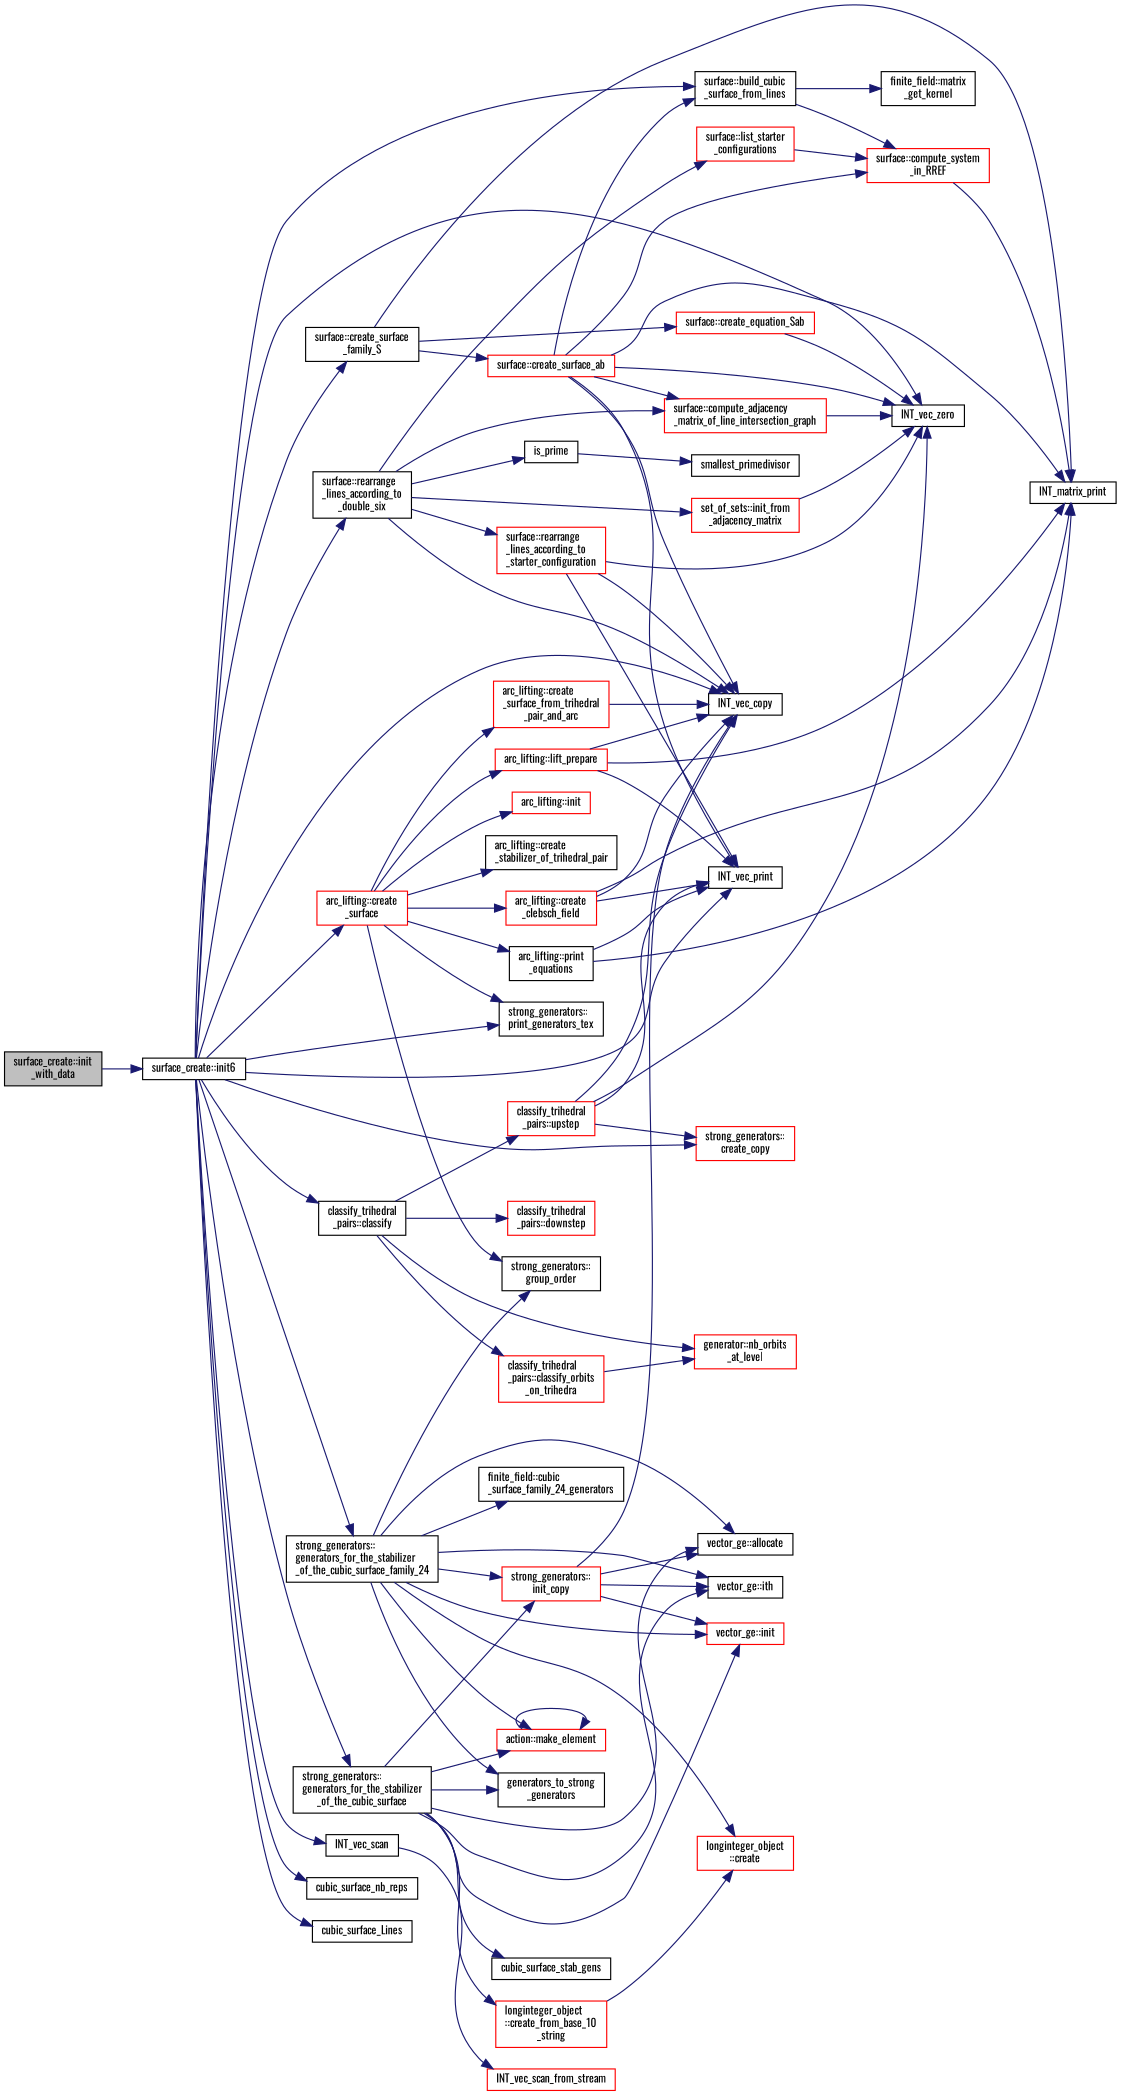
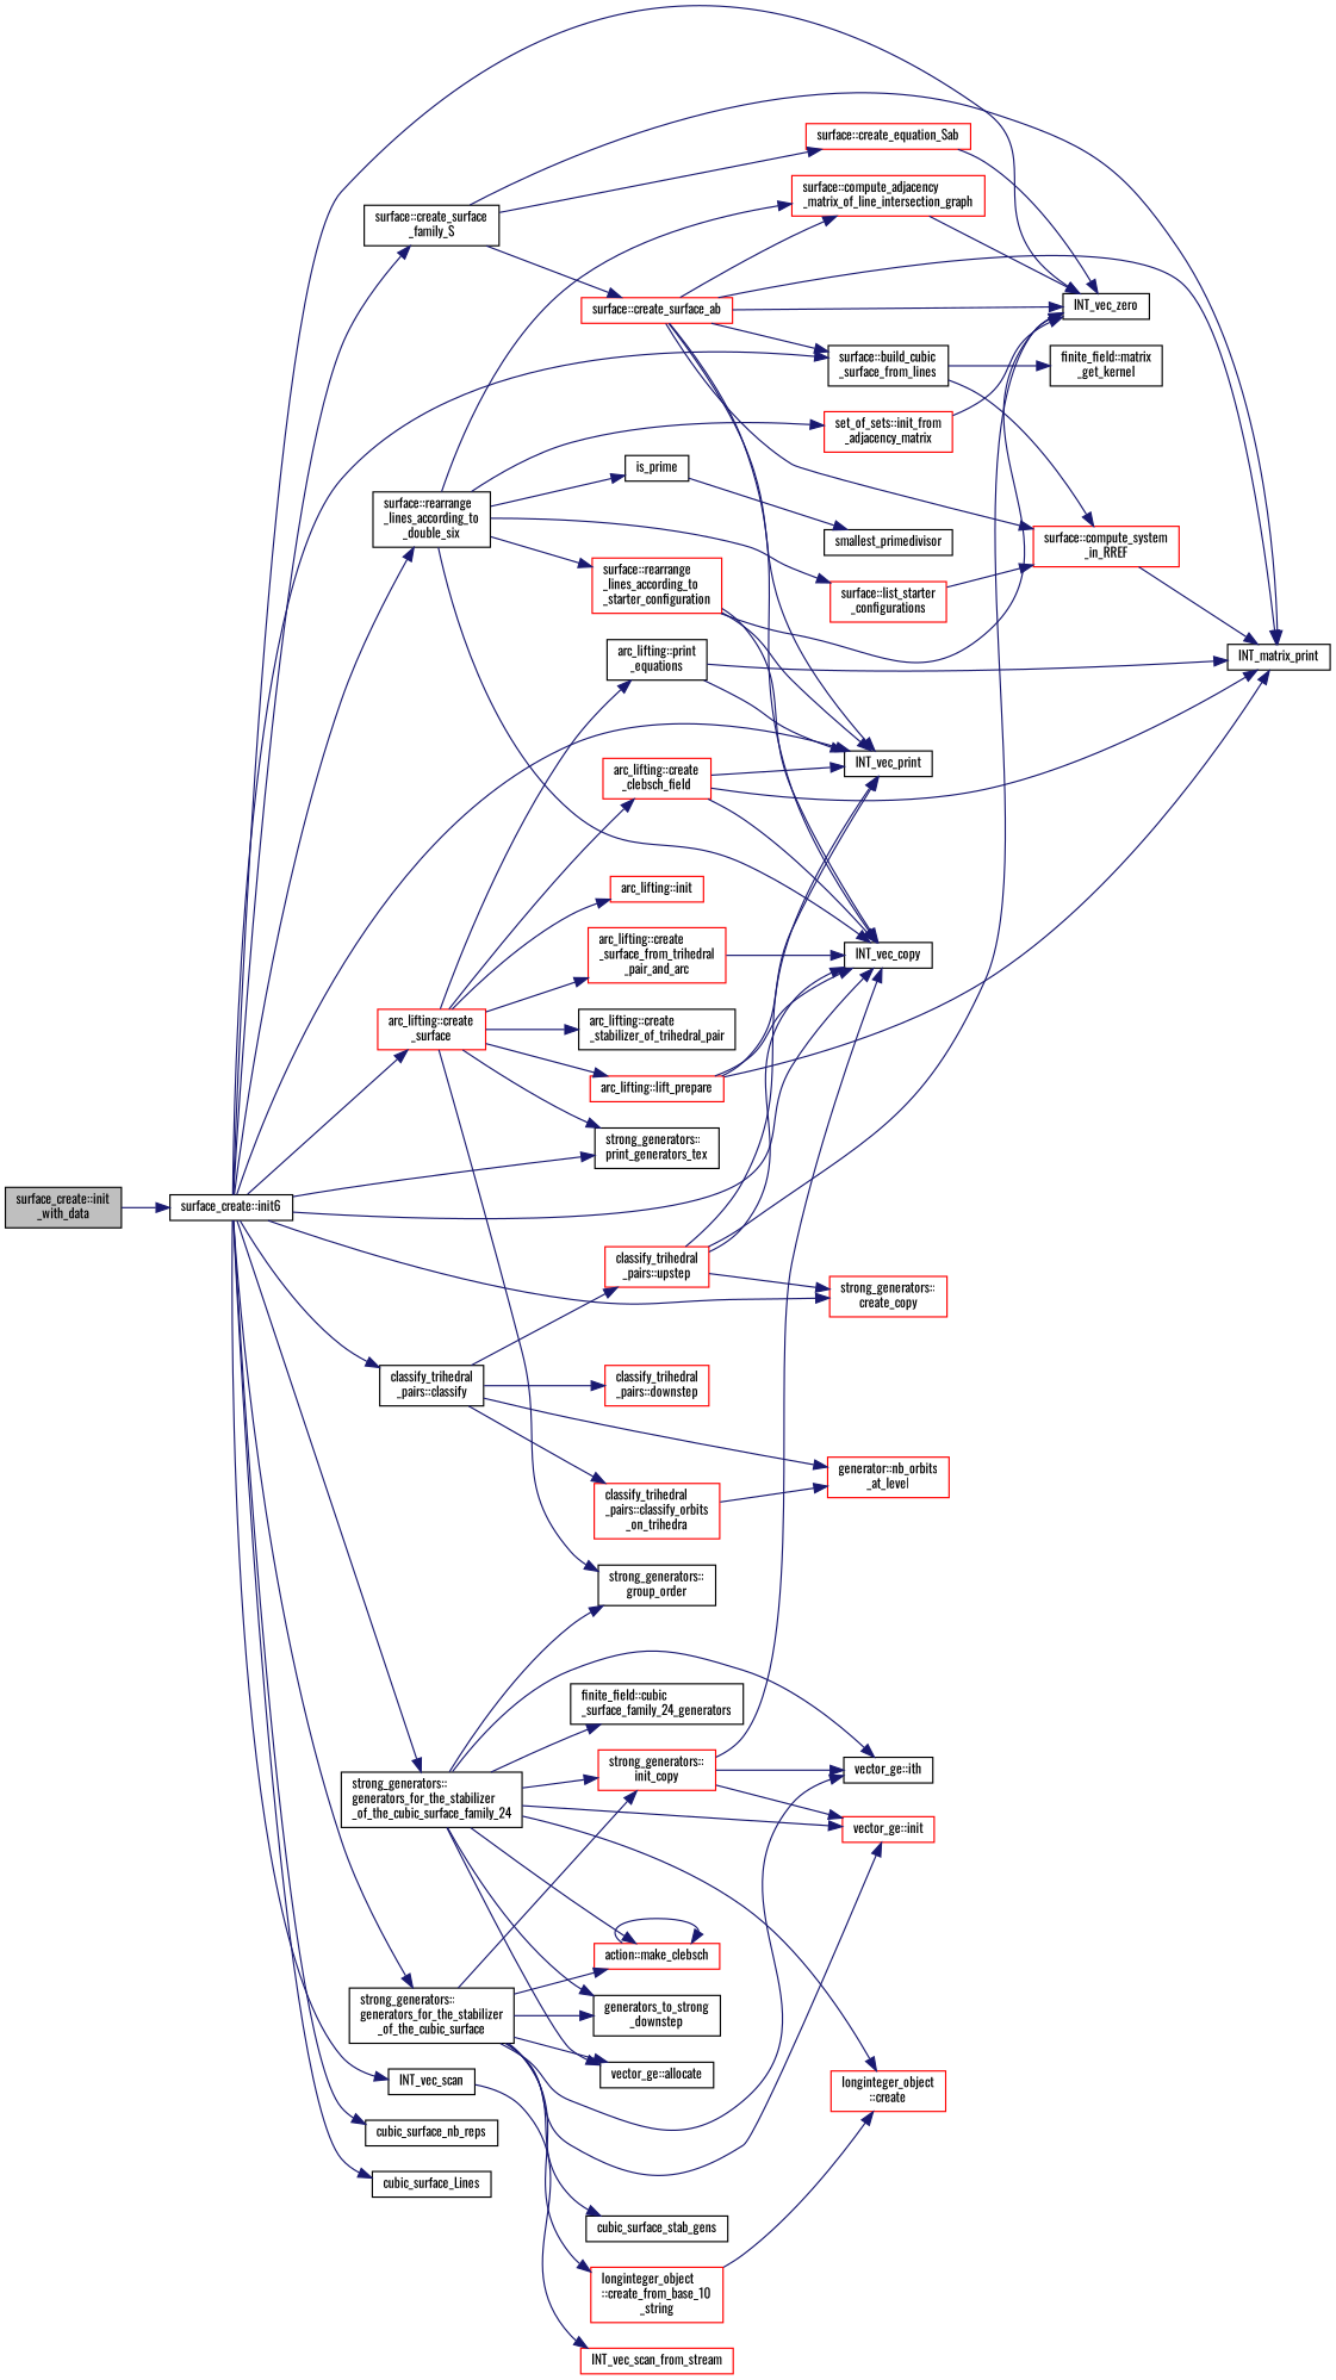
  digraph {
    fontname=Oswald
    rankdir=LR
    node [color=black fillcolor=white fontname=Oswald fontsize=10 shape=record style=filled]
    edge [color=midnightblue fontname=Oswald fontsize=10 labelfontname=Helvetica labelfontsize=10 style=solid]
    n1 [fillcolor=grey75 fontcolor=black height=0.2 label="surface_create::init\l_with_data" width=0.4]
    n2 [height=0.2 label="surface_create::init6" width=0.4]
    n3 [height=0.2 label=is_prime width=0.4]
    n4 [height=0.2 label=smallest_primedivisor width=0.4]
    n5 [height=0.2 label="surface::create_surface\l_family_S" width=0.4]
    n6 [height=0.2 label=INT_vec_zero width=0.4]
    n7 [height=0.2 label=INT_vec_copy width=0.4]
    n8 [height=0.2 label=INT_vec_print width=0.4]
    n9 [height=0.2 label="surface::build_cubic\l_surface_from_lines" width=0.4]
    n10 [height=0.2 label="strong_generators::\lgenerators_for_the_stabilizer\l_of_the_cubic_surface_family_24" width=0.4]
    n11 [height=0.2 label=INT_vec_scan width=0.4]
    n12 [height=0.2 label=cubic_surface_nb_reps width=0.4]
    n13 [height=0.2 label=cubic_surface_Lines width=0.4]
    n14 [height=0.2 label="surface::rearrange\l_lines_according_to\l_double_six" width=0.4]
    n15 [height=0.2 label="strong_generators::\lgenerators_for_the_stabilizer\l_of_the_cubic_surface" width=0.4]
    n16 [height=0.2 label="classify_trihedral\l_pairs::classify" width=0.4]
    n17 [color=red height=0.2 label="strong_generators::\lcreate_copy" width=0.4]
    n18 [color=red height=0.2 label="arc_lifting::create\l_surface" width=0.4]
    n19 [height=0.2 label="strong_generators::\lprint_generators_tex" width=0.4]
    n20 [color=red height=0.2 label="surface::create_surface_ab" width=0.4]
    n21 [height=0.2 label=INT_matrix_print width=0.4]
    n22 [color=red height=0.2 label="surface::create_equation_Sab" width=0.4]
    n23 [color=red height=0.2 label="surface::compute_system\l_in_RREF" width=0.4]
    n24 [height=0.2 label="finite_field::matrix\l_get_kernel" width=0.4]
    n25 [height=0.2 label="strong_generators::\lgroup_order" width=0.4]
    n26 [height=0.2 label="finite_field::cubic\l_surface_family_24_generators" width=0.4]
    n27 [color=red height=0.2 label="vector_ge::init" width=0.4]
    n28 [color=red height=0.2 label="longinteger_object\l::create" width=0.4]
    n29 [height=0.2 label="vector_ge::allocate" width=0.4]
-   n30 [color=red height=0.2 label="action::make_element" width=0.4]
+   n30 [color=red height=0.2 label="action::make_clebsch" width=0.4]
    n31 [height=0.2 label="vector_ge::ith" width=0.4]
-   n32 [height=0.2 label="generators_to_strong\l_generators" width=0.4]
+   n32 [height=0.2 label="generators_to_strong\l_downstep" width=0.4]
    n33 [color=red height=0.2 label="strong_generators::\linit_copy" width=0.4]
    n34 [color=red height=0.2 label=INT_vec_scan_from_stream width=0.4]
    n35 [color=red height=0.2 label="surface::compute_adjacency\l_matrix_of_line_intersection_graph" width=0.4]
    n36 [color=red height=0.2 label="set_of_sets::init_from\l_adjacency_matrix" width=0.4]
    n37 [color=red height=0.2 label="surface::list_starter\l_configurations" width=0.4]
    n38 [color=red height=0.2 label="surface::rearrange\l_lines_according_to\l_starter_configuration" width=0.4]
    n39 [height=0.2 label=cubic_surface_stab_gens width=0.4]
    n40 [color=red height=0.2 label="longinteger_object\l::create_from_base_10\l_string" width=0.4]
    n41 [color=red height=0.2 label="classify_trihedral\l_pairs::classify_orbits\l_on_trihedra" width=0.4]
    n42 [color=red height=0.2 label="generator::nb_orbits\l_at_level" width=0.4]
    n43 [color=red height=0.2 label="classify_trihedral\l_pairs::downstep" width=0.4]
    n44 [color=red height=0.2 label="classify_trihedral\l_pairs::upstep" width=0.4]
    n45 [color=red height=0.2 label="arc_lifting::init" width=0.4]
    n46 [color=red height=0.2 label="arc_lifting::lift_prepare" width=0.4]
    n47 [color=red height=0.2 label="arc_lifting::create\l_surface_from_trihedral\l_pair_and_arc" width=0.4]
    n48 [height=0.2 label="arc_lifting::print\l_equations" width=0.4]
    n49 [color=red height=0.2 label="arc_lifting::create\l_clebsch_field" width=0.4]
    n50 [height=0.2 label="arc_lifting::create\l_stabilizer_of_trihedral_pair" width=0.4]
    n1 -> n2
    n2 -> n5
    n2 -> n6
    n2 -> n7
    n2 -> n8
    n2 -> n9
    n2 -> n10
    n2 -> n11
    n2 -> n12
    n2 -> n13
    n2 -> n14
    n2 -> n15
    n2 -> n16
    n2 -> n17
    n2 -> n18
    n2 -> n19
    n3 -> n4
    n5 -> n20
    n5 -> n21
    n5 -> n22
    n9 -> n23
    n9 -> n24
    n10 -> n25
    n10 -> n26
    n10 -> n27
    n10 -> n28
    n10 -> n29
    n10 -> n30
    n10 -> n31
    n10 -> n32
    n10 -> n33
    n11 -> n34
    n14 -> n3
    n14 -> n7
    n14 -> n35
    n14 -> n36
    n14 -> n37
    n14 -> n38
    n15 -> n27
    n15 -> n29
    n15 -> n30
    n15 -> n31
    n15 -> n32
    n15 -> n33
    n15 -> n39
    n15 -> n40
    n16 -> n41
    n16 -> n42
    n16 -> n43
    n16 -> n44
    n18 -> n19
    n18 -> n25
    n18 -> n45
    n18 -> n46
    n18 -> n47
    n18 -> n48
    n18 -> n49
    n18 -> n50
    n20 -> n6
    n20 -> n7
    n20 -> n8
    n20 -> n9
    n20 -> n21
    n20 -> n23
    n20 -> n35
    n22 -> n6
    n23 -> n21
    n30 -> n30
    n33 -> n7
    n33 -> n27
-   n33 -> n29
    n33 -> n31
    n35 -> n6
    n36 -> n6
    n37 -> n23
    n38 -> n6
    n38 -> n7
    n38 -> n8
    n40 -> n28
    n41 -> n42
    n44 -> n6
    n44 -> n7
    n44 -> n8
    n44 -> n17
    n46 -> n7
    n46 -> n8
    n46 -> n21
    n47 -> n7
    n48 -> n8
    n48 -> n21
    n49 -> n7
    n49 -> n8
    n49 -> n21
  }
